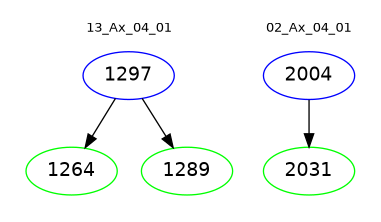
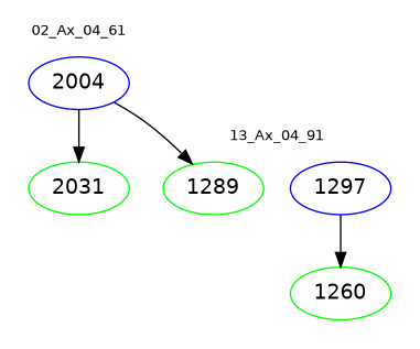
  digraph {
    fontname="DejaVu Sans"
    node [color=green fontname="DejaVu Sans"]
    edge [color=black fontname="DejaVu Sans"]
    n1 [color=blue label=1297]
-   n2 [label=1264]
+   n2 [label=1260]
    n3 [label=1289]
    n4 [color=blue label=2004]
    n5 [label=2031]
    subgraph cluster_1 {
      color=white
      fontsize=10
-     label="13_Ax_04_01"
+     label="13_Ax_04_91"
      n1
      n2
      n3
    }
    subgraph cluster_2 {
      color=white
      fontsize=10
-     label="02_Ax_04_01"
+     label="02_Ax_04_61"
      n4
      n5
    }
    n1 -> n2
-   n1 -> n3
+   n4 -> n3
    n4 -> n5
  }
